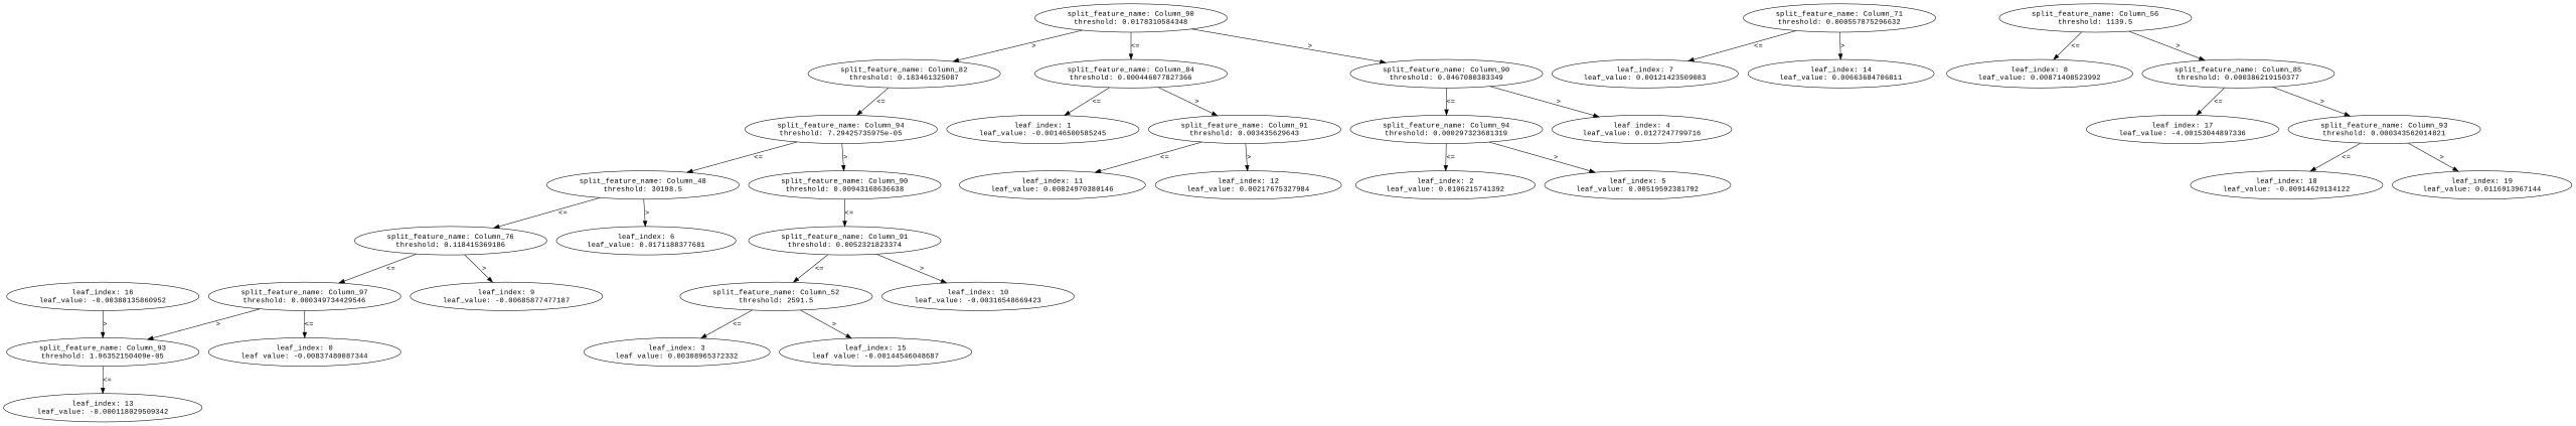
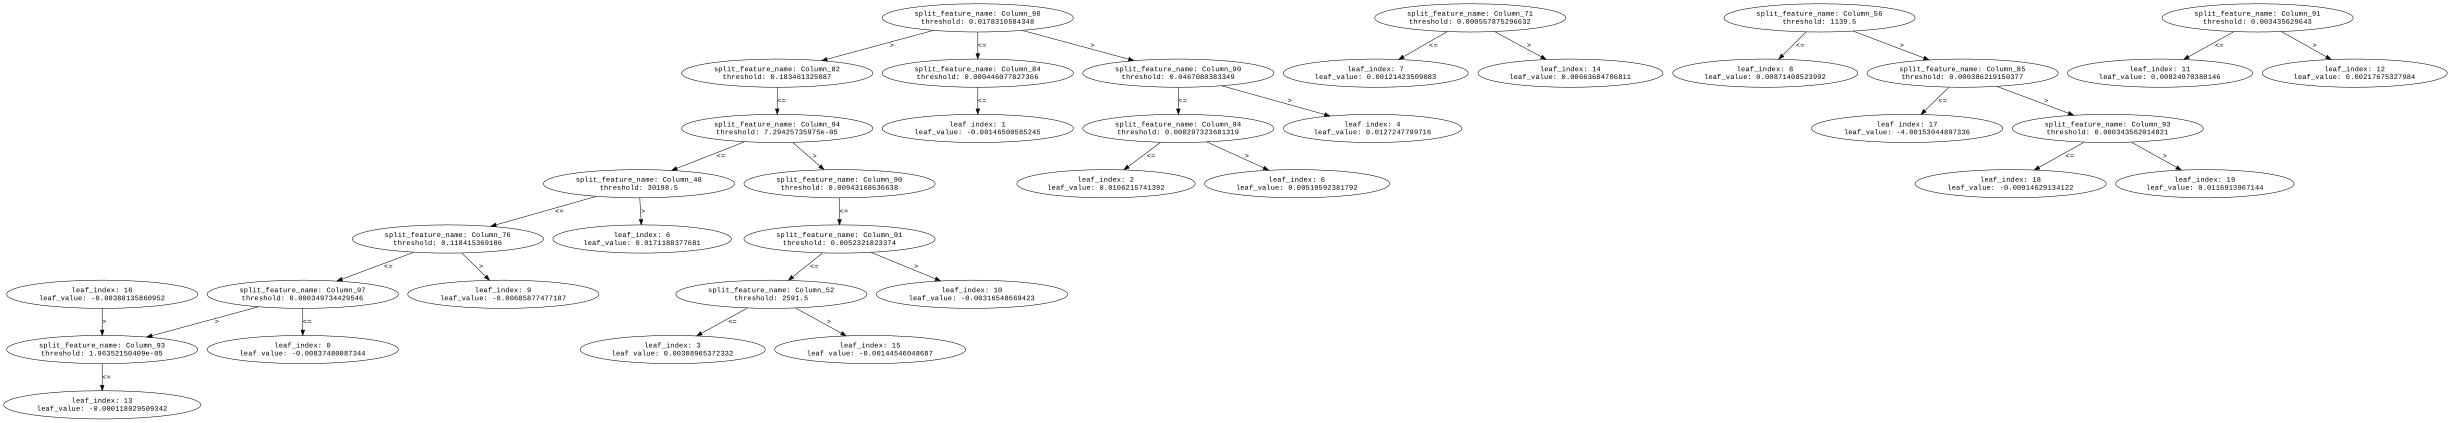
  digraph {
    fontname="Liberation Mono"
    node [fontname="Liberation Mono"]
    edge [fontname="Liberation Mono"]
    n1 [label="split_feature_name: Column_82\nthreshold: 0.183461325087"]
    n2 [label="split_feature_name: Column_94\nthreshold: 7.29425735975e-05"]
    n3 [label="split_feature_name: Column_48\nthreshold: 30198.5"]
    n4 [label="split_feature_name: Column_90\nthreshold: 0.00943168636638"]
    n5 [label="split_feature_name: Column_90\nthreshold: 0.0178310584348"]
    n6 [label="split_feature_name: Column_84\nthreshold: 0.000446077827366"]
    n7 [label="split_feature_name: Column_90\nthreshold: 0.0467080383349"]
    n8 [label="split_feature_name: Column_76\nthreshold: 0.118415369186"]
    n9 [label="leaf_index: 6\nleaf_value: 0.0171188377681"]
    n10 [label="split_feature_name: Column_91\nthreshold: 0.0052321823374"]
    n11 [label="split_feature_name: Column_97\nthreshold: 0.000349734429546"]
    n12 [label="leaf_index: 9\nleaf_value: -0.00685877477187"]
    n13 [label="leaf_index: 0\nleaf_value: -0.00837480087344"]
    n14 [label="split_feature_name: Column_93\nthreshold: 1.96352150409e-05"]
    n15 [label="leaf_index: 13\nleaf_value: -0.000118029509342"]
    n16 [label="leaf_index: 16\nleaf_value: -0.00388135860952"]
    n17 [label="split_feature_name: Column_52\nthreshold: 2591.5"]
    n18 [label="leaf_index: 10\nleaf_value: -0.00316548669423"]
    n19 [label="leaf_index: 3\nleaf_value: 0.00308965372332"]
    n20 [label="leaf_index: 15\nleaf_value: -0.00144546048687"]
    n21 [label="split_feature_name: Column_71\nthreshold: 0.000557875296632"]
    n22 [label="leaf_index: 7\nleaf_value: 0.00121423509083"]
    n23 [label="leaf_index: 14\nleaf_value: 0.00663684706811"]
    n24 [label="split_feature_name: Column_56\nthreshold: 1139.5"]
    n25 [label="leaf_index: 8\nleaf_value: 0.00871408523992"]
    n26 [label="split_feature_name: Column_85\nthreshold: 0.000386219150377"]
    n27 [label="leaf_index: 17\nleaf_value: -4.00153044897336"]
    n28 [label="split_feature_name: Column_93\nthreshold: 0.000343562014821"]
    n29 [label="leaf_index: 18\nleaf_value: -0.00914629134122"]
    n30 [label="leaf_index: 19\nleaf_value: 0.0116913967144"]
    n31 [label="leaf_index: 1\nleaf_value: -0.00146500585245"]
    n32 [label="split_feature_name: Column_91\nthreshold: 0.003435629643"]
    n33 [label="split_feature_name: Column_94\nthreshold: 0.000297323681319"]
    n34 [label="leaf_index: 4\nleaf_value: 0.0127247799716"]
    n35 [label="leaf_index: 11\nleaf_value: 0.00824970380146"]
    n36 [label="leaf_index: 12\nleaf_value: 0.00217675327984"]
    n37 [label="leaf_index: 2\nleaf_value: 0.0106215741392"]
-   n38 [label="leaf_index: 5\nleaf_value: 0.00519592381792"]
+   n38 [label="leaf_index: 6\nleaf_value: 0.00519592381792"]
    n1 -> n2 [label="<="]
    n2 -> n3 [label="<="]
    n2 -> n4 [label=">"]
    n3 -> n8 [label="<="]
    n3 -> n9 [label=">"]
    n4 -> n10 [label="<="]
    n5 -> n1 [label=">"]
    n5 -> n6 [label="<="]
    n5 -> n7 [label=">"]
    n6 -> n31 [label="<="]
-   n6 -> n32 [label=">"]
    n7 -> n33 [label="<="]
    n7 -> n34 [label=">"]
    n8 -> n11 [label="<="]
    n8 -> n12 [label=">"]
    n10 -> n17 [label="<="]
    n10 -> n18 [label=">"]
    n11 -> n13 [label="<="]
    n11 -> n14 [label=">"]
    n14 -> n15 [label="<="]
    n16 -> n14 [label=">"]
    n17 -> n19 [label="<="]
    n17 -> n20 [label=">"]
    n21 -> n22 [label="<="]
    n21 -> n23 [label=">"]
    n24 -> n25 [label="<="]
    n24 -> n26 [label=">"]
    n26 -> n27 [label="<="]
    n26 -> n28 [label=">"]
    n28 -> n29 [label="<="]
    n28 -> n30 [label=">"]
    n32 -> n35 [label="<="]
    n32 -> n36 [label=">"]
    n33 -> n37 [label="<="]
    n33 -> n38 [label=">"]
  }
